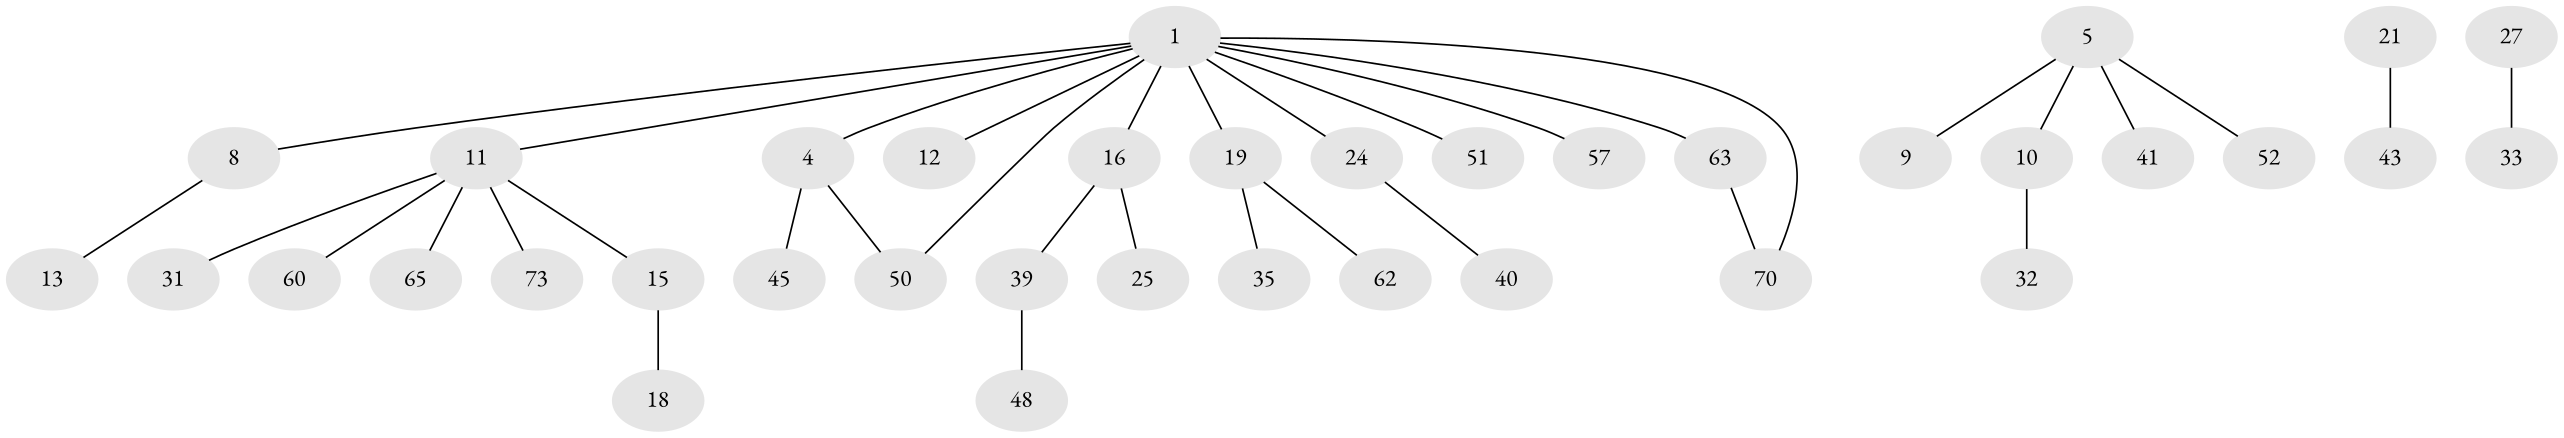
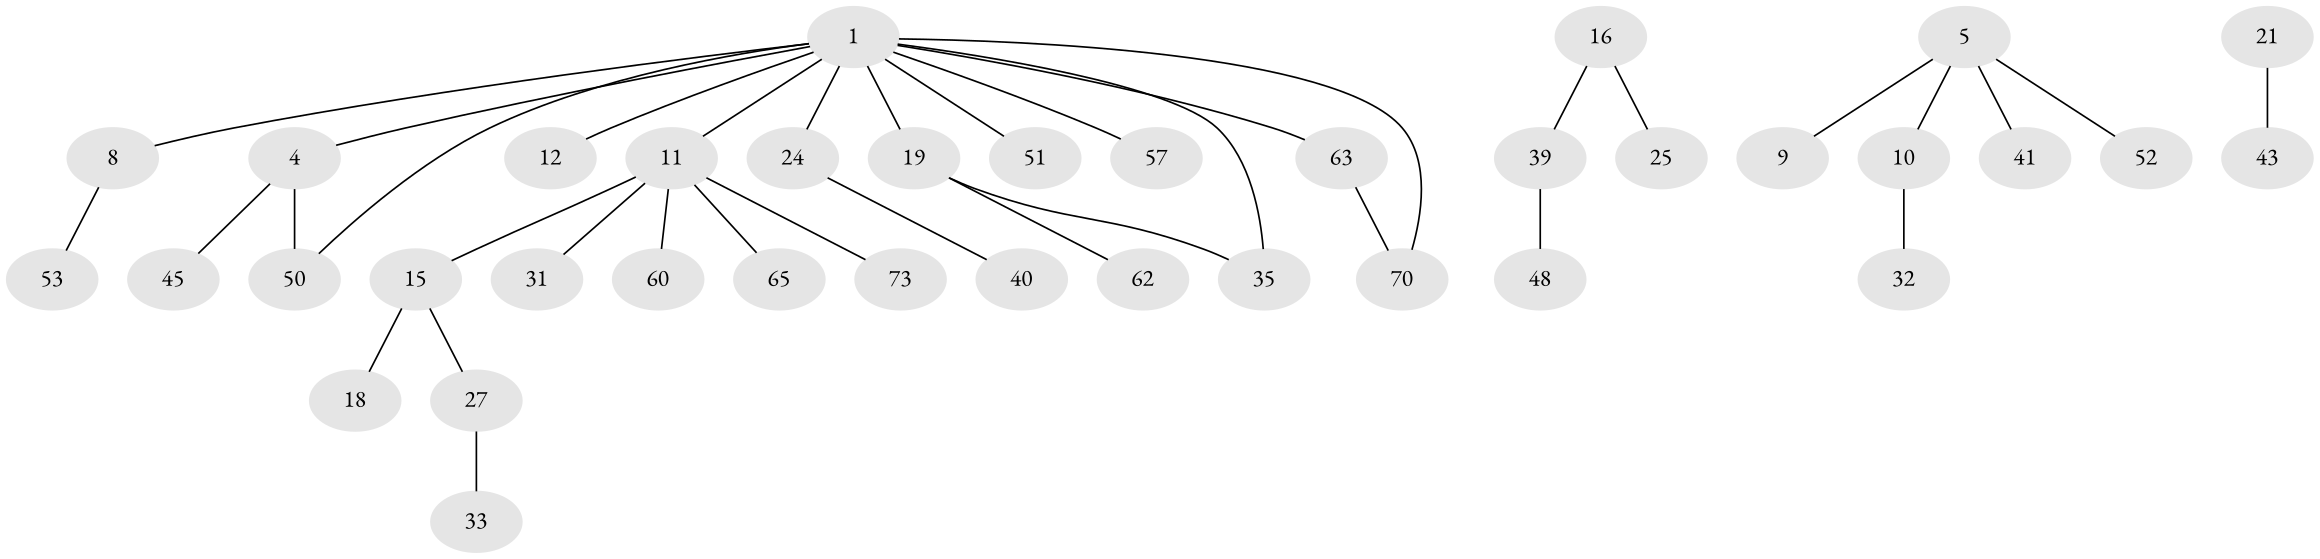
  graph {
    fontname="EB Garamond"
    node [color=gray90 fontname="EB Garamond" style=filled]
    edge [fontname="EB Garamond"]
    1 [super="+3+2+6"]
    4 [super="+25"]
    8
    11 [super="+14+56"]
    12 [super="+37"]
    16
    19 [super="+20+29"]
    24 [super="+30"]
    50 [super="+67+77"]
    51
    57 [super="+61"]
    63
    70 [super="+71"]
    45
    5 [super="+26+7"]
    9
    10
    41 [super="+42"]
    52
-   53 [label=13]
+   53
    15 [super="+17"]
    31
    60 [super="+66"]
    65
    73 [super="+78"]
    39 [super="+46"]
    n27 [label=25]
    35 [super="+59"]
    62
    21 [super="+36+75"]
    43 [super="+49"]
    40
    32
    18 [super="+76+28+34"]
    27
    33 [super="+38"]
    48
    1 -- 4
    1 -- 8
    1 -- 11
    1 -- 12
-   1 -- 16
+   1 -- 35
    1 -- 19
    1 -- 24
    1 -- 50
    1 -- 51
    1 -- 57
    1 -- 63
    1 -- 70
    4 -- 50
    4 -- 45
    8 -- 53
    11 -- 15
    11 -- 31
    11 -- 60
    11 -- 65
    11 -- 73
    16 -- 39
    16 -- n27
    19 -- 35
    19 -- 62
    24 -- 40
    63 -- 70
    5 -- 9
    5 -- 10
    5 -- 41
    5 -- 52
    10 -- 32
    15 -- 18
+   15 -- 27
    39 -- 48
    21 -- 43
    27 -- 33
  }
